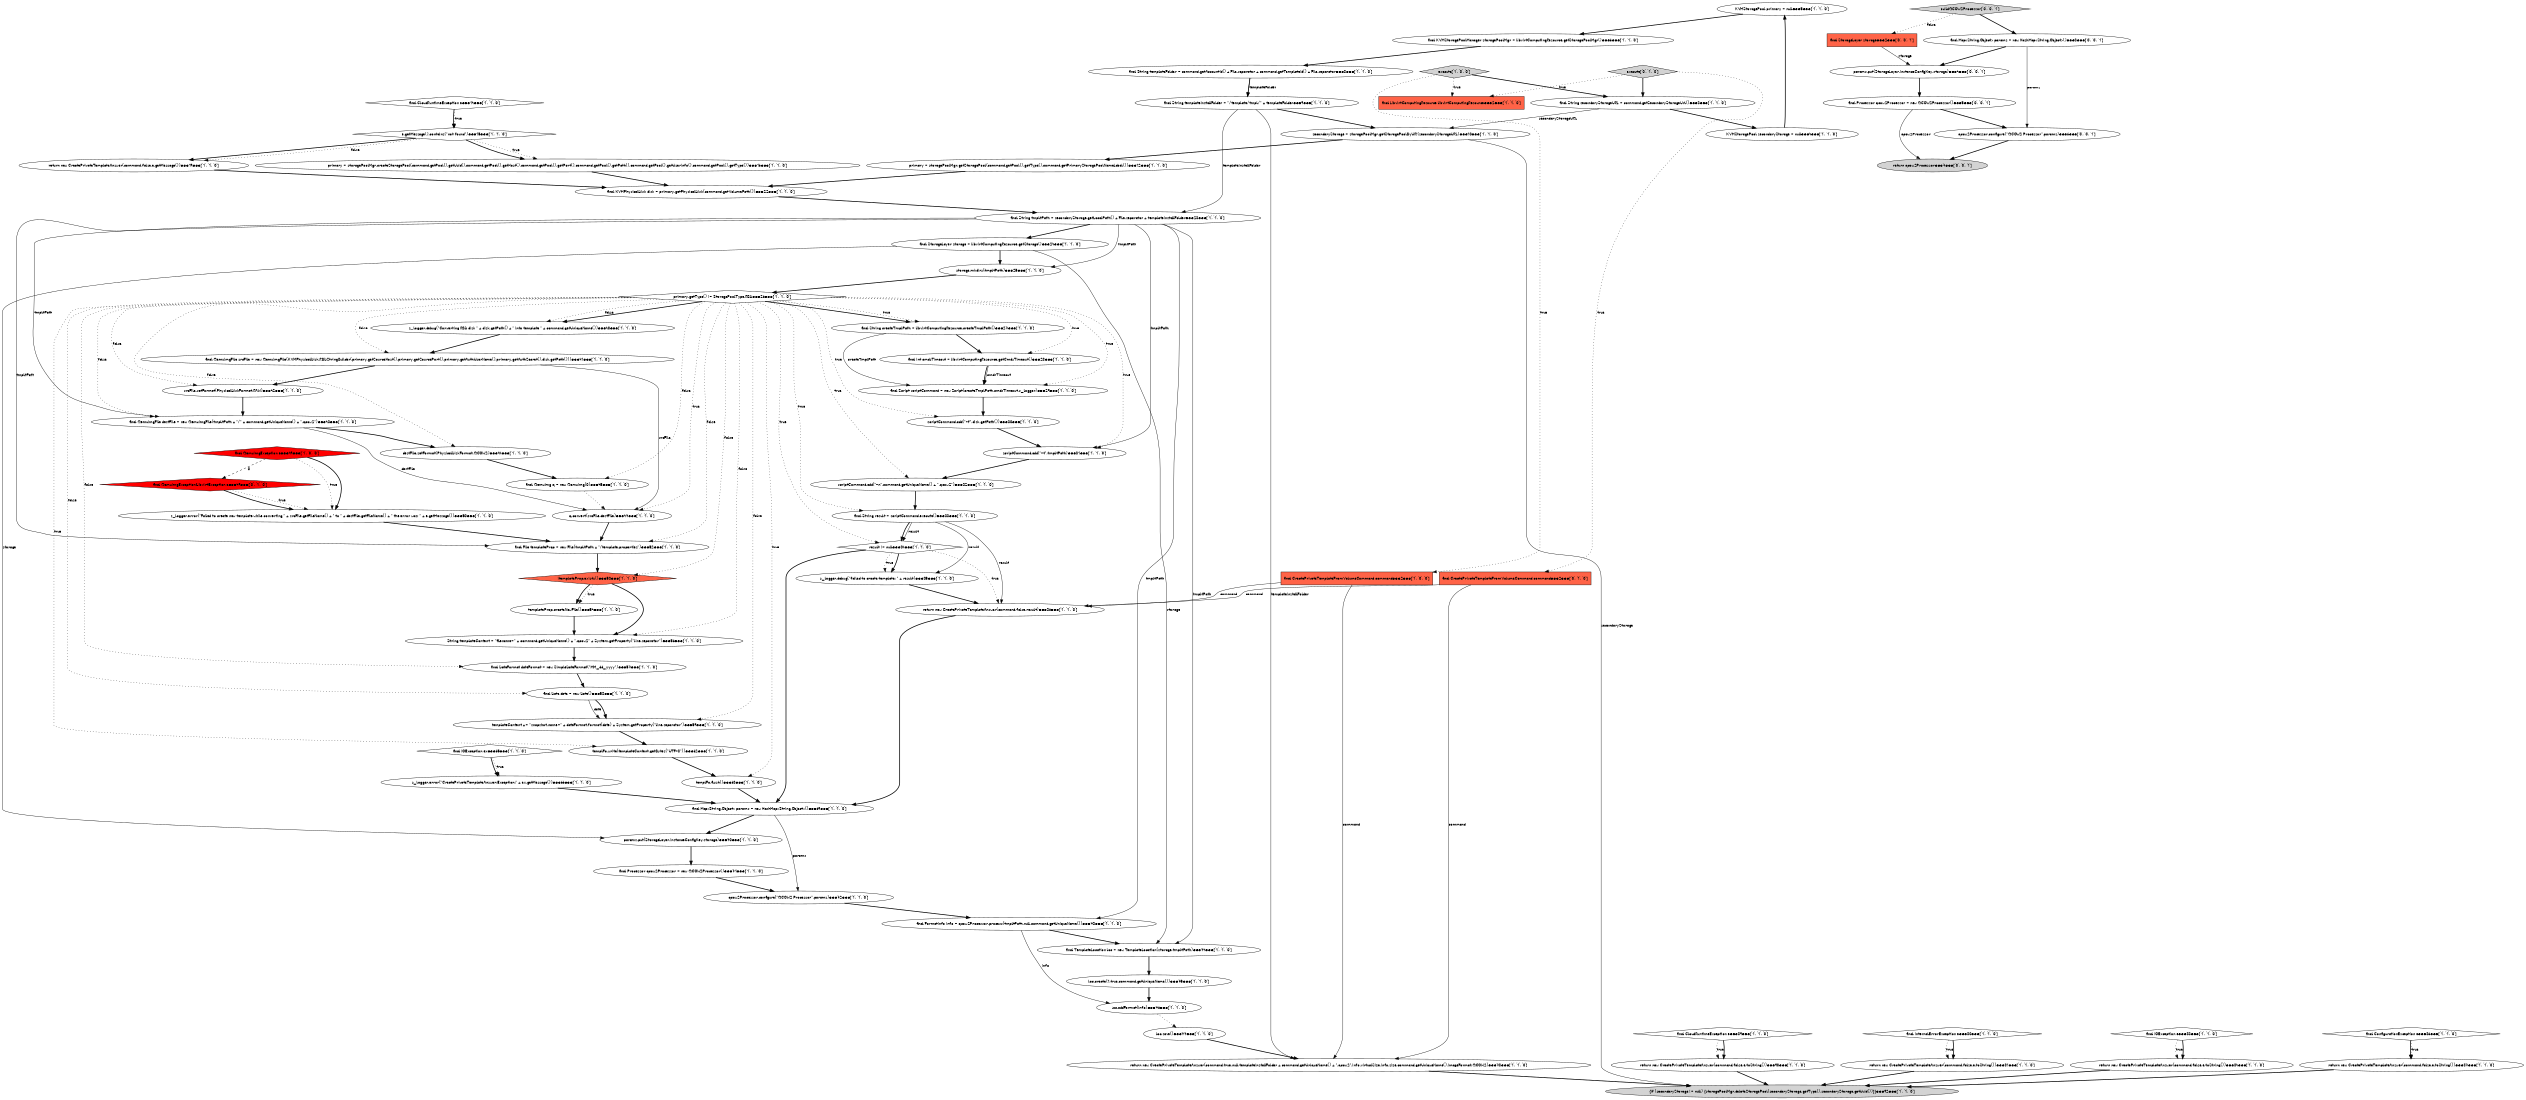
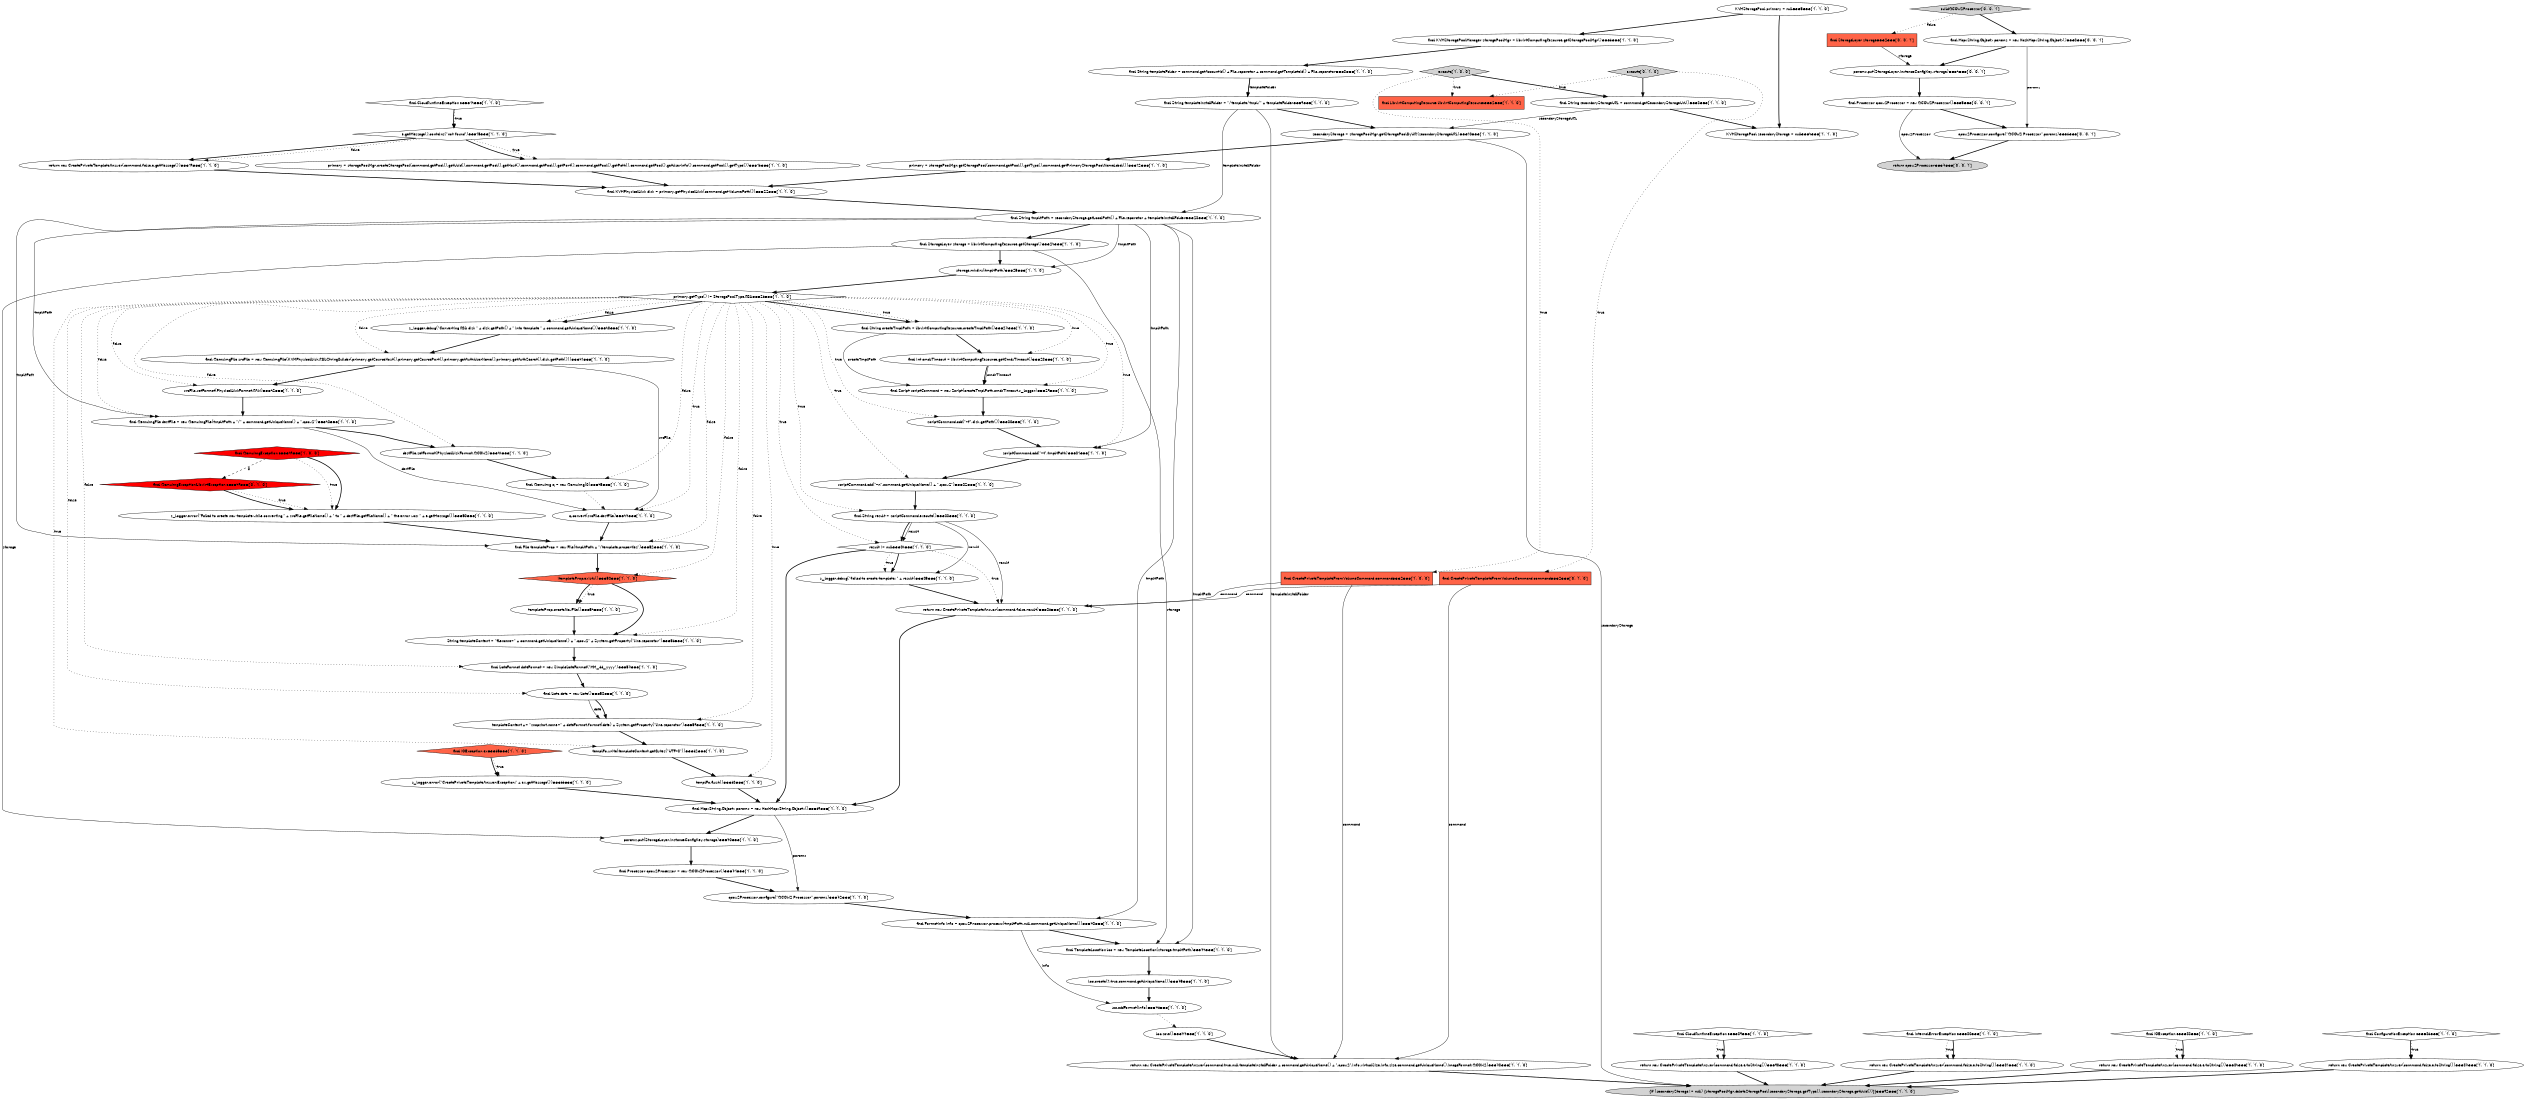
  digraph {
    fontname="Patrick Hand"
    node [fillcolor=white fontname="Patrick Hand" shape=ellipse style=filled]
    edge [fontname="Patrick Hand" style=bold]
    n1 [label="primary = storagePoolMgr.createStoragePool(command.getPool().getUuid(),command.getPool().getHost(),command.getPool().getPort(),command.getPool().getPath(),command.getPool().getUserInfo(),command.getPool().getType())@@@16@@@['1', '1', '0']"]
    n2 [label="final KVMPhysicalDisk disk = primary.getPhysicalDisk(command.getVolumePath())@@@22@@@['1', '1', '0']"]
    n3 [label="final String tmpltPath = secondaryStorage.getLocalPath() + File.separator + templateInstallFolder@@@23@@@['1', '1', '0']"]
    n4 [label="templFo.write(templateContent.getBytes(\"UTF-8\"))@@@62@@@['1', '1', '0']"]
    n5 [label="templFo.flush()@@@63@@@['1', '1', '0']"]
    n6 [label="final Map<String,Object> params = new HashMap<String,Object>()@@@69@@@['1', '1', '0']"]
    n7 [label="final String templateFolder = command.getAccountId() + File.separator + command.getTemplateId() + File.separator@@@8@@@['1', '1', '0']"]
    n8 [label="final String templateInstallFolder = \"/template/tmpl/\" + templateFolder@@@9@@@['1', '1', '0']"]
    n9 [label="secondaryStorage = storagePoolMgr.getStoragePoolByURI(secondaryStorageURL)@@@10@@@['1', '1', '0']"]
    n10 [label="return new CreatePrivateTemplateAnswer(command,true,null,templateInstallFolder + command.getUniqueName() + \".qcow2\",info.virtualSize,info.size,command.getUniqueName(),ImageFormat.QCOW2)@@@78@@@['1', '1', '0']"]
    n11 [label="final CloudRuntimeException e@@@89@@@['1', '1', '0']" shape=diamond]
    n12 [label="return new CreatePrivateTemplateAnswer(command,false,e.toString())@@@90@@@['1', '1', '0']"]
    n13 [fillcolor=lightgray label="{if (secondaryStorage != null) {storagePoolMgr.deleteStoragePool(secondaryStorage.getType(),secondaryStorage.getUuid())}}@@@92@@@['1', '1', '0']"]
    n14 [label="final QemuImg q = new QemuImg(0)@@@45@@@['1', '1', '0']"]
    n15 [label="q.convert(srcFile,destFile)@@@47@@@['1', '1', '0']"]
    n16 [label="final File templateProp = new File(tmpltPath + \"/template.properties\")@@@52@@@['1', '1', '0']"]
    n17 [label="params.put(StorageLayer.InstanceConfigKey,storage)@@@70@@@['1', '1', '0']"]
    n18 [label="qcow2Processor.configure(\"QCOW2 Processor\",params)@@@72@@@['1', '1', '0']"]
    n19 [label="final Processor qcow2Processor = new QCOW2Processor()@@@71@@@['1', '1', '0']"]
    n20 [label="final FormatInfo info = qcow2Processor.process(tmpltPath,null,command.getUniqueName())@@@73@@@['1', '1', '0']"]
    n21 [label="final Script scriptCommand = new Script(createTmplPath,cmdsTimeout,s_logger)@@@29@@@['1', '1', '0']"]
    n22 [label="scriptCommand.add(\"-f\",disk.getPath())@@@30@@@['1', '1', '0']"]
    n23 [label="scriptCommand.add(\"-t\",tmpltPath)@@@31@@@['1', '1', '0']"]
    n24 [label="return new CreatePrivateTemplateAnswer(command,false,e.toString())@@@81@@@['1', '1', '0']"]
    n25 [label="s_logger.error(\"CreatePrivateTemplateAnswer:Exception:\" + ex.getMessage())@@@66@@@['1', '1', '0']"]
    n26 [label="qcow2Processor.configure(\"QCOW2 Processor\",params)@@@6@@@['0', '0', '1']"]
    n27 [fillcolor=lightgray label="return qcow2Processor@@@7@@@['0', '0', '1']"]
    n28 [label="final Date date = new Date()@@@58@@@['1', '1', '0']"]
    n29 [label="templateContent += \"snapshot.name=\" + dateFormat.format(date) + System.getProperty(\"line.separator\")@@@59@@@['1', '1', '0']"]
    n30 [fillcolor=tomato label="!templateProp.exists()@@@53@@@['1', '1', '0']" shape=diamond]
    n31 [label="String templateContent = \"filename=\" + command.getUniqueName() + \".qcow2\" + System.getProperty(\"line.separator\")@@@56@@@['1', '1', '0']"]
    n32 [label="templateProp.createNewFile()@@@54@@@['1', '1', '0']"]
    n33 [label="final DateFormat dateFormat = new SimpleDateFormat(\"MM_dd_yyyy\")@@@57@@@['1', '1', '0']"]
    n34 [label="final TemplateLocation loc = new TemplateLocation(storage,tmpltPath)@@@74@@@['1', '1', '0']"]
    n35 [label="loc.addFormat(info)@@@76@@@['1', '1', '0']"]
    n36 [label="loc.create(1,true,command.getUniqueName())@@@75@@@['1', '1', '0']"]
    n37 [label="loc.save()@@@77@@@['1', '1', '0']"]
    n38 [label="final String secondaryStorageURL = command.getSecondaryStorageUrl()@@@3@@@['1', '1', '0']"]
    n39 [label="KVMStoragePool secondaryStorage = null@@@4@@@['1', '1', '0']"]
    n40 [label="KVMStoragePool primary = null@@@5@@@['1', '1', '0']"]
    n41 [label="primary = storagePoolMgr.getStoragePool(command.getPool().getType(),command.getPrimaryStoragePoolNameLabel())@@@12@@@['1', '1', '0']"]
    n42 [fillcolor=lightgray label="buildQCOW2Processor['0', '0', '1']" shape=diamond]
    n43 [fillcolor=tomato label="final StorageLayer storage@@@2@@@['0', '0', '1']" shape=box]
    n44 [label="final Map<String,Object> params = new HashMap<String,Object>()@@@3@@@['0', '0', '1']"]
    n45 [label="params.put(StorageLayer.InstanceConfigKey,storage)@@@4@@@['0', '0', '1']"]
    n46 [label="final Processor qcow2Processor = new QCOW2Processor()@@@5@@@['0', '0', '1']"]
    n47 [label="final String createTmplPath = libvirtComputingResource.createTmplPath()@@@27@@@['1', '1', '0']"]
    n48 [label="final int cmdsTimeout = libvirtComputingResource.getCmdsTimeout()@@@28@@@['1', '1', '0']"]
    n49 [label="s_logger.error(\"Failed to create new template while converting \" + srcFile.getFileName() + \" to \" + destFile.getFileName() + \" the error was: \" + e.getMessage())@@@50@@@['1', '1', '0']"]
    n50 [fillcolor=red label="final QemuImgException e@@@49@@@['1', '0', '0']" shape=diamond]
    n51 [fillcolor=red label="final QemuImgException|LibvirtException e@@@49@@@['0', '1', '0']" shape=diamond]
-   n52 [label="final IOException ex@@@65@@@['1', '1', '0']" shape=diamond]
+   n52 [fillcolor=tomato label="final IOException ex@@@65@@@['1', '1', '0']" shape=diamond]
    n53 [label="s_logger.debug(\"failed to create template: \" + result)@@@35@@@['1', '1', '0']"]
    n54 [label="return new CreatePrivateTemplateAnswer(command,false,result)@@@36@@@['1', '1', '0']"]
    n55 [fillcolor=tomato label="final CreatePrivateTemplateFromVolumeCommand command@@@2@@@['0', '1', '0']" shape=box]
    n56 [label="e.getMessage().contains(\"not found\")@@@15@@@['1', '1', '0']" shape=diamond]
    n57 [label="return new CreatePrivateTemplateAnswer(command,false,e.getMessage())@@@19@@@['1', '1', '0']"]
    n58 [label="final QemuImgFile destFile = new QemuImgFile(tmpltPath + \"/\" + command.getUniqueName() + \".qcow2\")@@@43@@@['1', '1', '0']"]
    n59 [label="destFile.setFormat(PhysicalDiskFormat.QCOW2)@@@44@@@['1', '1', '0']"]
    n60 [label="return new CreatePrivateTemplateAnswer(command,false,e.toString())@@@84@@@['1', '1', '0']"]
    n61 [label="final QemuImgFile srcFile = new QemuImgFile(KVMPhysicalDisk.RBDStringBuilder(primary.getSourceHost(),primary.getSourcePort(),primary.getAuthUserName(),primary.getAuthSecret(),disk.getPath()))@@@41@@@['1', '1', '0']"]
    n62 [label="srcFile.setFormat(PhysicalDiskFormat.RAW)@@@42@@@['1', '1', '0']"]
    n63 [label="primary.getType() != StoragePoolType.RBD@@@26@@@['1', '1', '0']" shape=diamond]
    n64 [label="result != null@@@34@@@['1', '1', '0']" shape=diamond]
    n65 [label="scriptCommand.add(\"-n\",command.getUniqueName() + \".qcow2\")@@@32@@@['1', '1', '0']"]
    n66 [label="s_logger.debug(\"Converting RBD disk \" + disk.getPath() + \" into template \" + command.getUniqueName())@@@40@@@['1', '1', '0']"]
    n67 [label="final String result = scriptCommand.execute()@@@33@@@['1', '1', '0']"]
    n68 [label="final IOException e@@@83@@@['1', '1', '0']" shape=diamond]
    n69 [fillcolor=tomato label="final CreatePrivateTemplateFromVolumeCommand command@@@2@@@['1', '0', '0']" shape=box]
    n70 [label="storage.mkdirs(tmpltPath)@@@25@@@['1', '1', '0']"]
    n71 [label="final KVMStoragePoolManager storagePoolMgr = libvirtComputingResource.getStoragePoolMgr()@@@6@@@['1', '1', '0']"]
    n72 [label="final StorageLayer storage = libvirtComputingResource.getStorage()@@@24@@@['1', '1', '0']"]
    n73 [fillcolor=tomato label="final LibvirtComputingResource libvirtComputingResource@@@2@@@['1', '1', '0']" shape=box]
    n74 [label="final CloudRuntimeException e@@@14@@@['1', '1', '0']" shape=diamond]
    n75 [label="final InternalErrorException e@@@80@@@['1', '1', '0']" shape=diamond]
    n76 [fillcolor=lightgray label="execute['0', '1', '0']" shape=diamond]
    n77 [label="final ConfigurationException e@@@86@@@['1', '1', '0']" shape=diamond]
    n78 [label="return new CreatePrivateTemplateAnswer(command,false,e.toString())@@@87@@@['1', '1', '0']"]
    n79 [fillcolor=lightgray label="execute['1', '0', '0']" shape=diamond]
    n1 -> n2
    n2 -> n3
    n3 -> n16 [label=tmpltPath style=solid]
    n3 -> n20 [label=tmpltPath style=solid]
    n3 -> n23 [label=tmpltPath style=solid]
    n3 -> n34 [label=tmpltPath style=solid]
    n3 -> n58 [label=tmpltPath style=solid]
    n3 -> n70 [label=tmpltPath style=solid]
    n3 -> n72
    n4 -> n5
    n5 -> n6
    n6 -> n17
    n6 -> n18 [label=params style=solid]
    n7 -> n8
    n7 -> n8 [label=templateFolder style=solid]
    n8 -> n3 [label=templateInstallFolder style=solid]
    n8 -> n9
    n8 -> n10 [label=templateInstallFolder style=solid]
    n9 -> n13 [label=secondaryStorage style=solid]
    n9 -> n41
    n10 -> n13
    n11 -> n12 [label=true style=dotted]
    n11 -> n12
    n12 -> n13
    n14 -> n15 [style=dotted]
    n15 -> n16
    n16 -> n30
    n17 -> n19
    n18 -> n20
    n19 -> n18
    n20 -> n34
    n20 -> n35 [label=info style=solid]
    n21 -> n22
    n22 -> n23
    n23 -> n65
    n24 -> n13
    n25 -> n6
    n26 -> n27
    n28 -> n29 [label=date style=solid]
    n28 -> n29
    n29 -> n4
    n30 -> n31
    n30 -> n32 [label=true style=dotted]
    n30 -> n32
    n31 -> n33
    n32 -> n31
    n33 -> n28
    n34 -> n36
    n35 -> n37 [style=dotted]
    n36 -> n35
    n37 -> n10
    n38 -> n9 [label=secondaryStorageURL style=solid]
    n38 -> n39
-   n39 -> n40
+   n40 -> n39
    n40 -> n71
    n41 -> n2
    n42 -> n43 [label=false style=dotted]
    n42 -> n44
    n43 -> n45 [label=storage style=solid]
    n44 -> n26 [label=params style=solid]
    n44 -> n45
    n45 -> n46
    n46 -> n26
    n46 -> n27 [label=qcow2Processor style=solid]
    n47 -> n21 [label=createTmplPath style=solid]
    n47 -> n48
    n48 -> n21
    n48 -> n21 [label=cmdsTimeout style=solid]
    n49 -> n16
    n50 -> n49 [label=true style=dotted]
    n50 -> n49
    n50 -> n51 [label=0 style=dashed]
    n51 -> n49 [label=true style=dotted]
    n51 -> n49
    n52 -> n25 [label=true style=dotted]
    n52 -> n25
    n53 -> n54
    n54 -> n6
    n55 -> n10 [label=command style=solid]
    n55 -> n54 [label=command style=solid]
    n56 -> n1 [label=true style=dotted]
    n56 -> n1
    n56 -> n57
    n56 -> n57 [label=false style=dotted]
    n57 -> n2
    n58 -> n15 [label=destFile style=solid]
    n58 -> n59
    n59 -> n14
    n60 -> n13
    n61 -> n15 [label=srcFile style=solid]
    n61 -> n62
    n62 -> n58
    n63 -> n4 [label=true style=dotted]
    n63 -> n5 [label=true style=dotted]
    n63 -> n14 [label=false style=dotted]
    n63 -> n15 [label=true style=dotted]
    n63 -> n16 [label=false style=dotted]
    n63 -> n21 [label=true style=dotted]
    n63 -> n22 [label=true style=dotted]
    n63 -> n23 [label=true style=dotted]
    n63 -> n28 [label=false style=dotted]
    n63 -> n29 [label=false style=dotted]
    n63 -> n30 [label=false style=dotted]
    n63 -> n31 [label=false style=dotted]
    n63 -> n33 [label=false style=dotted]
    n63 -> n47
    n63 -> n47 [label=true style=dotted]
    n63 -> n48 [label=true style=dotted]
    n63 -> n58 [label=false style=dotted]
    n63 -> n59 [label=false style=dotted]
    n63 -> n61 [label=false style=dotted]
    n63 -> n62 [label=false style=dotted]
    n63 -> n64 [label=true style=dotted]
    n63 -> n65 [label=true style=dotted]
    n63 -> n66
    n63 -> n66 [label=false style=dotted]
    n63 -> n67 [label=true style=dotted]
    n64 -> n6
    n64 -> n53
    n64 -> n53 [label=true style=dotted]
    n64 -> n54 [label=true style=dotted]
    n65 -> n67
    n66 -> n61
    n67 -> n53 [label=result style=solid]
    n67 -> n54 [label=result style=solid]
    n67 -> n64 [label=result style=solid]
    n67 -> n64
    n68 -> n60 [label=true style=dotted]
    n68 -> n60
    n69 -> n10 [label=command style=solid]
    n69 -> n54 [label=command style=solid]
    n70 -> n63
    n71 -> n7
    n72 -> n17 [label=storage style=solid]
    n72 -> n34 [label=storage style=solid]
    n72 -> n70
    n74 -> n56
    n74 -> n56 [label=true style=dotted]
    n75 -> n24 [label=true style=dotted]
    n75 -> n24
    n76 -> n38
    n76 -> n55 [label=true style=dotted]
    n76 -> n73 [label=true style=dotted]
    n77 -> n78
    n77 -> n78 [label=true style=dotted]
    n78 -> n13
    n79 -> n38
    n79 -> n69 [label=true style=dotted]
    n79 -> n73 [label=true style=dotted]
  }
